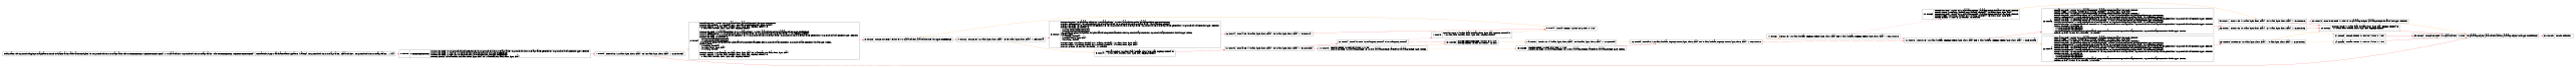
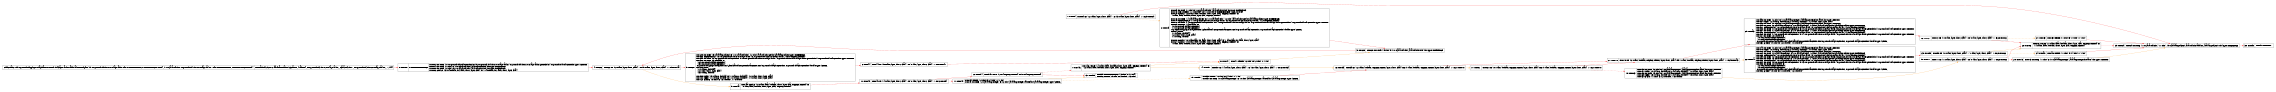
  digraph {
    rankdir=LR
    node [shape=record]
    edge [color=red]
    n1 [label="{0\:\ 0x0000|MTH_ENTER_BLOCK\l|0x0000: INVOKE  (r0 I:org.osmdroid.util.GeoPoint) = (r9 I:org.osmdroid.views.overlay.Marker) org.osmdroid.views.overlay.Marker.getPosition():org.osmdroid.util.GeoPoint type: VIRTUAL \l0x0004: INVOKE  (r1 I:int) = (r10 I:java.util.List) java.util.List.size():int type: INTERFACE \l0x0008: INVOKE  (r2 I:int) = (r10 I:java.util.List) java.util.List.size():int type: INTERFACE \l0x000c: CONST  (r3 I:?[boolean, int, float, short, byte, char]) = (1 ?[boolean, int, float, short, byte, char]) \l}"]
    n2 [label="{1\:\ 0x000d|0x000d: IF  (r2 I:?[int, byte, short, char]) \<= (r3 I:?[int, byte, short, char])  \-\> B:29:0x00cd \l}"]
    n3 [label="{2\:\ 0x000f|0x000f: INVOKE  (r1 I:int) = (r10 I:java.util.List) java.util.List.size():int type: INTERFACE \l0x0013: NEW_ARRAY  (r1 I:double[]) = (r1 I:int A[IMMUTABLE_TYPE]) type: double[] \l0x0015: CONST  (r2 I:?[int, float, boolean, short, byte, char, OBJECT, ARRAY]) = \l  (0 ?[int, float, boolean, short, byte, char, OBJECT, ARRAY])\l \l0x0016: INVOKE  (r4 I:java.lang.Object) = (r10 I:java.util.List), (r2 I:int) java.util.List.get(int):java.lang.Object type: INTERFACE \l0x001a: CHECK_CAST  (r4 I:org.osmdroid.views.overlay.Marker) = (org.osmdroid.views.overlay.Marker) (r4 I:?[OBJECT, ARRAY]) \l0x001c: INVOKE  (r4 I:org.osmdroid.util.GeoPoint) = (r4 I:org.osmdroid.views.overlay.Marker) org.osmdroid.views.overlay.Marker.getPosition():org.osmdroid.util.GeoPoint type: VIRTUAL \l0x0020: INVOKE  (r4 I:double) = \l  (r0 I:org.osmdroid.api.IGeoPoint)\l  (r4 I:org.osmdroid.api.IGeoPoint)\l org.osmdroid.gpkg.overlay.features.SphericalUtil.computeDistanceBetween(org.osmdroid.api.IGeoPoint, org.osmdroid.api.IGeoPoint):double type: STATIC \l0x0024: APUT  \l  (r1 I:?[long, double][])\l  (r2 I:?[int, short, byte, char])\l  (r4 I:?[long, double])\l \l0x0026: CONST  (r2 I:?[boolean, int, float, short, byte, char]) = (1 ?[boolean, int, float, short, byte, char]) \l0x0027: CONST  (r4 I:?[int, float, boolean, short, byte, char, OBJECT, ARRAY]) = \l  (0 ?[int, float, boolean, short, byte, char, OBJECT, ARRAY])\l \l}"]
    n4 [label="{29\:\ 0x00cd|0x00cd: INVOKE  (r10 I:java.util.List), (r1 I:int), (r9 I:java.lang.Object) java.util.List.add(int, java.lang.Object):void type: INTERFACE \l}"]
    n5 [label="{3\:\ 0x0028|0x0028: INVOKE  (r5 I:int) = (r10 I:java.util.List) java.util.List.size():int type: INTERFACE \l}"]
    n6 [label="{30\:\ 0x00d0|0x00d0: RETURN   \l}"]
    n7 [label="{4\:\ 0x002c|0x002c: IF  (r2 I:?[int, byte, short, char]) \>= (r5 I:?[int, byte, short, char])  \-\> B:9:0x004a \l}"]
    n8 [label="{5\:\ 0x002e|0x002e: INVOKE  (r5 I:java.lang.Object) = (r10 I:java.util.List), (r2 I:int) java.util.List.get(int):java.lang.Object type: INTERFACE \l0x0032: CHECK_CAST  (r5 I:org.osmdroid.views.overlay.Marker) = (org.osmdroid.views.overlay.Marker) (r5 I:?[OBJECT, ARRAY]) \l0x0034: INVOKE  (r5 I:org.osmdroid.util.GeoPoint) = (r5 I:org.osmdroid.views.overlay.Marker) org.osmdroid.views.overlay.Marker.getPosition():org.osmdroid.util.GeoPoint type: VIRTUAL \l0x0038: INVOKE  (r5 I:double) = \l  (r0 I:org.osmdroid.api.IGeoPoint)\l  (r5 I:org.osmdroid.api.IGeoPoint)\l org.osmdroid.gpkg.overlay.features.SphericalUtil.computeDistanceBetween(org.osmdroid.api.IGeoPoint, org.osmdroid.api.IGeoPoint):double type: STATIC \l0x003c: APUT  \l  (r1 I:?[long, double][])\l  (r2 I:?[int, short, byte, char])\l  (r5 I:?[long, double])\l \l0x003e: AGET  (r5 I:?[long, double]) = (r1 I:?[long, double][]), (r2 I:?[int, short, byte, char]) \l0x0040: AGET  (r7 I:?[long, double]) = (r1 I:?[long, double][]), (r4 I:?[int, short, byte, char]) \l0x0042: CMP_G  (r5 I:int) = (r5 I:double), (r7 I:double) \l}"]
    n9 [label="{9\:\ 0x004a|0x004a: CONST  (r0 I:?[int, float, boolean, short, byte, char, OBJECT, ARRAY]) = \l  (0 ?[int, float, boolean, short, byte, char, OBJECT, ARRAY])\l \l}"]
    n10 [label="{6\:\ 0x0044|0x0044: IF  (r5 I:?[int, byte, short, char]) \>= (0 ?[int, byte, short, char])  \-\> B:8:0x0047 \l}"]
    n11 [label="{10\:\ 0x004b|0x004b: IF  (r4 I:?[int, byte, short, char]) \<= (0 ?[int, byte, short, char])  \-\> B:12:0x0054 \l}"]
    n12 [label="{8\:\ 0x0047|0x0047: ARITH  (r2 I:int) = (r2 I:int) + (1 int) \l}"]
    n13 [label="{7\:\ 0x0046|0x0046: MOVE  (r4 I:?[int, float, boolean, short, byte, char, OBJECT, ARRAY]) = \l  (r2 I:?[int, float, boolean, short, byte, char, OBJECT, ARRAY])\l \l}"]
    n14 [label="{11\:\ 0x004d|0x004d: ARITH  (r2 I:int) = (r4 I:int) + (\-1 int) \l0x004f: INVOKE  (r2 I:java.lang.Integer) = (r2 I:int) java.lang.Integer.valueOf(int):java.lang.Integer type: STATIC \l}"]
    n15 [label="{12\:\ 0x0054|0x0054: MOVE  (r2 I:?[OBJECT, ARRAY]) = (r0 I:?[OBJECT, ARRAY]) \l}"]
    n16 [label="{13\:\ 0x0055|0x0055: ARRAY_LENGTH  (r5 I:int) = (r1 I:?[]) \l0x0056: ARITH  (r5 I:int) = (r5 I:int) \- (r3 I:int) \l}"]
    n17 [label="{15\:\ 0x0059|0x0059: ARITH  (r0 I:int) = (r4 I:int) + (1 int) \l0x005b: INVOKE  (r0 I:java.lang.Integer) = (r0 I:int) java.lang.Integer.valueOf(int):java.lang.Integer type: STATIC \l}"]
    n18 [label="{14\:\ 0x0057|0x0057: IF  (r4 I:?[int, byte, short, char]) \>= (r5 I:?[int, byte, short, char])  \-\> B:16:0x005f \l}"]
    n19 [label="{16\:\ 0x005f|0x005f: IF  (r2 I:?[int, boolean, OBJECT, ARRAY, byte, short, char]) == (0 ?[int, boolean, OBJECT, ARRAY, byte, short, char])  \-\> B:21:0x0078 \l}"]
    n20 [label="{17\:\ 0x0061|0x0061: IF  (r0 I:?[int, boolean, OBJECT, ARRAY, byte, short, char]) == (0 ?[int, boolean, OBJECT, ARRAY, byte, short, char])  \-\> B:21:0x0078 \l}"]
    n21 [label="{21\:\ 0x0078|0x0078: IF  (r2 I:?[int, boolean, OBJECT, ARRAY, byte, short, char]) == (0 ?[int, boolean, OBJECT, ARRAY, byte, short, char])  \-\> B:25:0x00a3 \l}"]
    n22 [label="{18\:\ 0x0063|0x0063: INVOKE  (r2 I:int) = (r2 I:java.lang.Integer) java.lang.Integer.intValue():int type: VIRTUAL \l0x0067: AGET  (r2 I:?[long, double]) = (r1 I:?[long, double][]), (r2 I:?[int, short, byte, char]) \l0x0069: INVOKE  (r5 I:int) = (r0 I:java.lang.Integer) java.lang.Integer.intValue():int type: VIRTUAL \l0x006d: AGET  (r5 I:?[long, double]) = (r1 I:?[long, double][]), (r5 I:?[int, short, byte, char]) \l0x006f: CMP_L  (r1 I:int) = (r2 I:double), (r5 I:double) \l}"]
    n23 [label="{22\:\ 0x007a|0x007a: INVOKE  (r0 I:int) = (r2 I:java.lang.Integer) java.lang.Integer.intValue():int type: VIRTUAL \l0x007e: AGET  (r0 I:?[long, double]) = (r1 I:?[long, double][]), (r0 I:?[int, short, byte, char]) \l0x0080: INVOKE  (r2 I:int) = (r2 I:java.lang.Integer) java.lang.Integer.intValue():int type: VIRTUAL \l0x0084: INVOKE  (r2 I:java.lang.Object) = (r10 I:java.util.List), (r2 I:int) java.util.List.get(int):java.lang.Object type: INTERFACE \l0x0088: CHECK_CAST  (r2 I:org.osmdroid.views.overlay.Marker) = (org.osmdroid.views.overlay.Marker) (r2 I:?[OBJECT, ARRAY]) \l0x008a: INVOKE  (r2 I:org.osmdroid.util.GeoPoint) = (r2 I:org.osmdroid.views.overlay.Marker) org.osmdroid.views.overlay.Marker.getPosition():org.osmdroid.util.GeoPoint type: VIRTUAL \l0x008e: INVOKE  (r3 I:java.lang.Object) = (r10 I:java.util.List), (r4 I:int) java.util.List.get(int):java.lang.Object type: INTERFACE \l0x0092: CHECK_CAST  (r3 I:org.osmdroid.views.overlay.Marker) = (org.osmdroid.views.overlay.Marker) (r3 I:?[OBJECT, ARRAY]) \l0x0094: INVOKE  (r3 I:org.osmdroid.util.GeoPoint) = (r3 I:org.osmdroid.views.overlay.Marker) org.osmdroid.views.overlay.Marker.getPosition():org.osmdroid.util.GeoPoint type: VIRTUAL \l0x0098: INVOKE  (r2 I:double) = \l  (r2 I:org.osmdroid.api.IGeoPoint)\l  (r3 I:org.osmdroid.api.IGeoPoint)\l org.osmdroid.gpkg.overlay.features.SphericalUtil.computeDistanceBetween(org.osmdroid.api.IGeoPoint, org.osmdroid.api.IGeoPoint):double type: STATIC \l0x009c: CMP_L  (r0 I:int) = (r0 I:double), (r2 I:double) \l}"]
    n24 [label="{25\:\ 0x00a3|0x00a3: INVOKE  (r2 I:int) = (r0 I:java.lang.Integer) java.lang.Integer.intValue():int type: VIRTUAL \l0x00a7: AGET  (r2 I:?[long, double]) = (r1 I:?[long, double][]), (r2 I:?[int, short, byte, char]) \l0x00a9: INVOKE  (r0 I:int) = (r0 I:java.lang.Integer) java.lang.Integer.intValue():int type: VIRTUAL \l0x00ad: INVOKE  (r0 I:java.lang.Object) = (r10 I:java.util.List), (r0 I:int) java.util.List.get(int):java.lang.Object type: INTERFACE \l0x00b1: CHECK_CAST  (r0 I:org.osmdroid.views.overlay.Marker) = (org.osmdroid.views.overlay.Marker) (r0 I:?[OBJECT, ARRAY]) \l0x00b3: INVOKE  (r0 I:org.osmdroid.util.GeoPoint) = (r0 I:org.osmdroid.views.overlay.Marker) org.osmdroid.views.overlay.Marker.getPosition():org.osmdroid.util.GeoPoint type: VIRTUAL \l0x00b7: INVOKE  (r1 I:java.lang.Object) = (r10 I:java.util.List), (r4 I:int) java.util.List.get(int):java.lang.Object type: INTERFACE \l0x00bb: CHECK_CAST  (r1 I:org.osmdroid.views.overlay.Marker) = (org.osmdroid.views.overlay.Marker) (r1 I:?[OBJECT, ARRAY]) \l0x00bd: INVOKE  (r1 I:org.osmdroid.util.GeoPoint) = (r1 I:org.osmdroid.views.overlay.Marker) org.osmdroid.views.overlay.Marker.getPosition():org.osmdroid.util.GeoPoint type: VIRTUAL \l0x00c1: INVOKE  (r0 I:double) = \l  (r0 I:org.osmdroid.api.IGeoPoint)\l  (r1 I:org.osmdroid.api.IGeoPoint)\l org.osmdroid.gpkg.overlay.features.SphericalUtil.computeDistanceBetween(org.osmdroid.api.IGeoPoint, org.osmdroid.api.IGeoPoint):double type: STATIC \l0x00c5: CMP_G  (r0 I:int) = (r2 I:double), (r0 I:double) \l}"]
    n25 [label="{19\:\ 0x0071|0x0071: IF  (r1 I:?[int, byte, short, char]) \<= (0 ?[int, byte, short, char])  \-\> B:28:0x00cc \l}"]
    n26 [label="{20\:\ 0x0073|0x0073: INVOKE  (r1 I:int) = (r0 I:java.lang.Integer) java.lang.Integer.intValue():int type: VIRTUAL \l}"]
    n27 [label="{28\:\ 0x00cc|0x00cc: MOVE  (r1 I:?[int, float, boolean, short, byte, char, OBJECT, ARRAY]) = \l  (r4 I:?[int, float, boolean, short, byte, char, OBJECT, ARRAY])\l \l}"]
    n28 [label="{23\:\ 0x009e|0x009e: IF  (r0 I:?[int, byte, short, char]) \< (0 ?[int, byte, short, char])  \-\> B:28:0x00cc \l}"]
    n29 [label="{26\:\ 0x00c7|0x00c7: IF  (r0 I:?[int, byte, short, char]) \>= (0 ?[int, byte, short, char])  \-\> B:28:0x00cc \l}"]
    n30 [label="{24\:\ 0x00a0|0x00a0: ARITH  (r1 I:int) = (r4 I:int) + (1 int) \l}"]
    n31 [label="{27\:\ 0x00c9|0x00c9: ARITH  (r1 I:int) = (r4 I:int) + (1 int) \l}"]
    n32 [label="{public static void org.osmdroid.gpkg.overlay.features.OsmdroidShapeMarkers.addMarkerAsPolyline((r9 I:org.osmdroid.views.overlay.Marker A[IMMUTABLE_TYPE, METHOD_ARGUMENT]), (r10 I:java.util.List\<org.osmdroid.views.overlay.Marker\> A[IMMUTABLE_TYPE, METHOD_ARGUMENT]))  | Annotation[SYSTEM, dalvik.annotation.Signature, \{value=[(, Lorg\/osmdroid\/views\/overlay\/Marker;, Ljava\/util\/List\<, Lorg\/osmdroid\/views\/overlay\/Marker;, \>;)V]\}]\l}"]
-   n1 -> n2
+   n1 -> n7
    n2 -> n3 [color=darkorange style=dashed]
    n2 -> n4
    n3 -> n5
    n4 -> n6
    n5 -> n7
    n7 -> n8 [style=dashed]
    n7 -> n9 [color=darkorange]
    n8 -> n10
    n9 -> n11
    n10 -> n12
    n11 -> n14 [style=dashed]
    n11 -> n15
    n12 -> n5 [color=darkorange]
    n13 -> n12 [color=darkorange]
    n14 -> n16 [color=darkorange]
    n14 -> n17 [color=darkorange style=dashed]
    n15 -> n13 [style=dashed]
    n15 -> n16
-   n16 -> n18 [color=darkorange]
+   n13 -> n18 [color=darkorange]
    n17 -> n19
    n18 -> n19 [color=darkorange]
    n19 -> n20 [color=darkorange style=dashed]
    n19 -> n21
    n20 -> n21
    n20 -> n22 [style=dashed]
    n21 -> n23 [color=darkorange style=dashed]
    n21 -> n24
    n22 -> n25 [color=darkorange]
    n23 -> n28
    n24 -> n29
    n25 -> n26 [style=dashed]
    n25 -> n27
    n26 -> n4 [color=darkorange]
    n27 -> n4
    n28 -> n27 [color=darkorange]
    n28 -> n30 [color=darkorange style=dashed]
    n29 -> n27
    n29 -> n31 [color=darkorange style=dashed]
    n30 -> n4
    n31 -> n4
    n32 -> n1
  }
